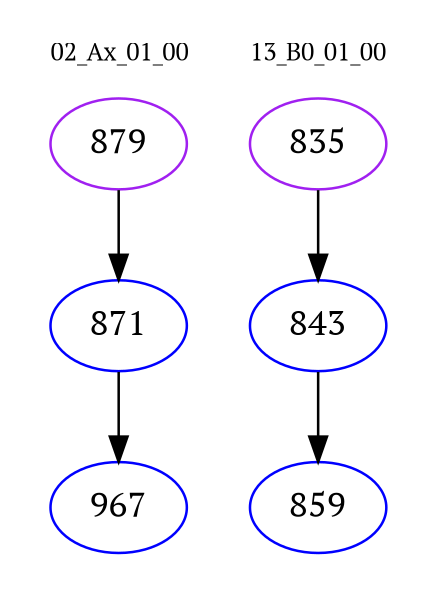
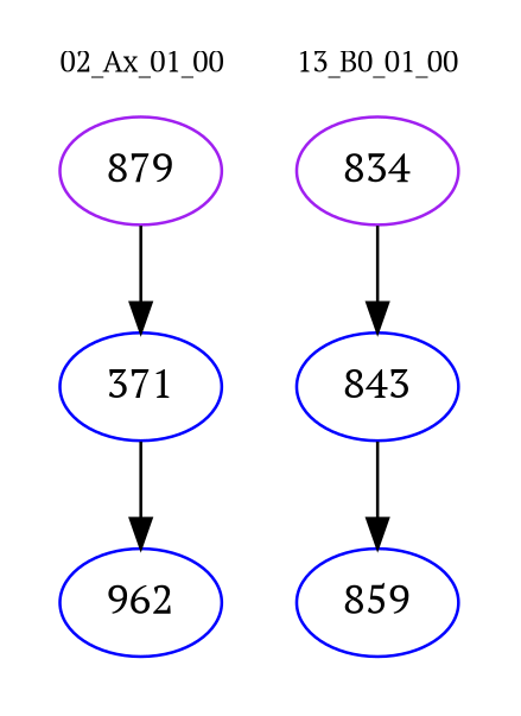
  digraph {
    fontname="PT Serif"
    node [color=blue fontname="PT Serif"]
    edge [color=black fontname="PT Serif"]
    n1 [color=purple label=879]
-   n2 [label=871]
-   n3 [label=967]
-   n4 [color=purple label=835]
+   n2 [label=371]
+   n3 [label=962]
+   n4 [color=purple label=834]
    n5 [label=843]
    n6 [label=859]
    subgraph cluster_1 {
      color=white
      fontsize=10
      label="02_Ax_01_00"
      n1
      n2
      n3
    }
    subgraph cluster_2 {
      color=white
      fontsize=10
      label="13_B0_01_00"
      n4
      n5
      n6
    }
    n1 -> n2
    n2 -> n3
    n4 -> n5
    n5 -> n6
  }
